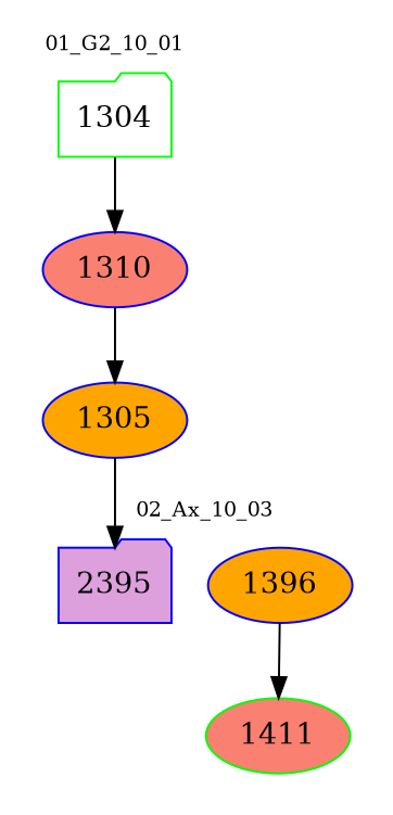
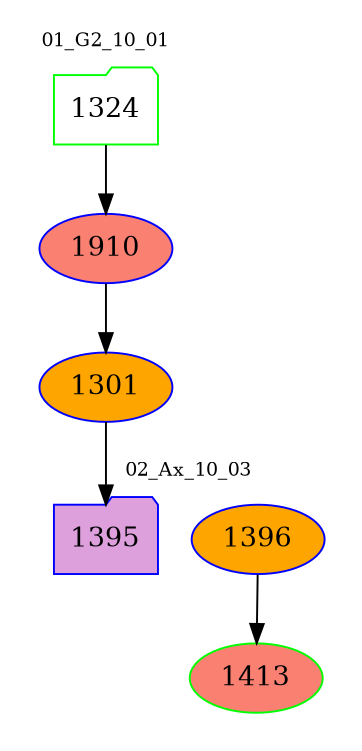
  digraph {
    node [color=blue fillcolor=orange shape=ellipse style=filled]
    edge [color=black]
    n1 [label=1396]
-   n2 [fillcolor=plum label=2395 shape=folder]
-   n3 [color=green fillcolor=salmon label=1411]
-   n4 [fillcolor=salmon label=1310]
-   n5 [label=1305]
-   n6 [color=green fillcolor=white label=1304 shape=folder]
+   n2 [fillcolor=plum label=1395 shape=folder]
+   n3 [color=green fillcolor=salmon label=1413]
+   n4 [fillcolor=salmon label=1910]
+   n5 [label=1301]
+   n6 [color=green fillcolor=white label=1324 shape=folder]
    subgraph cluster_1 {
      color=white
      fontsize=10
      label="02_Ax_10_03"
      n1
      n2
      n3
    }
    subgraph cluster_2 {
      color=white
      fontsize=10
      label="01_G2_10_01"
      n4
      n5
      n6
    }
    n1 -> n3
    n4 -> n5
    n5 -> n2
    n6 -> n4
  }
